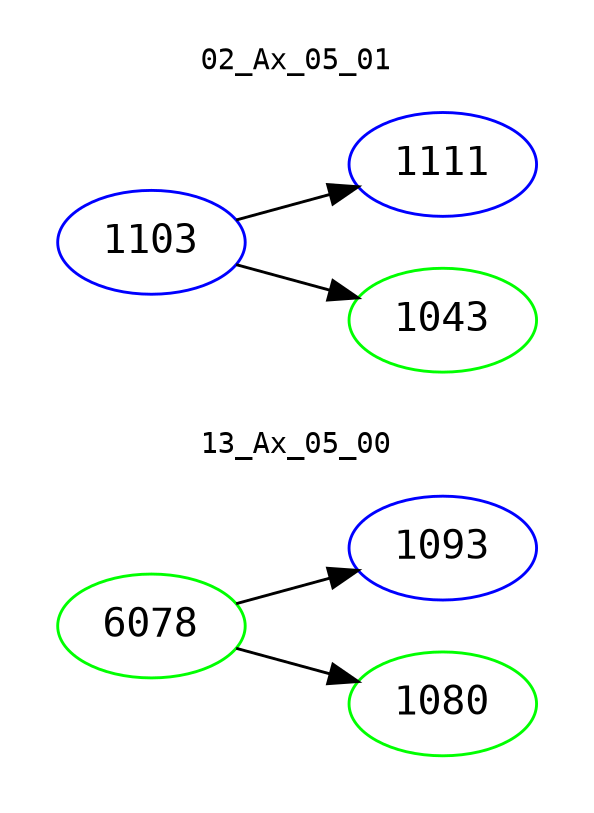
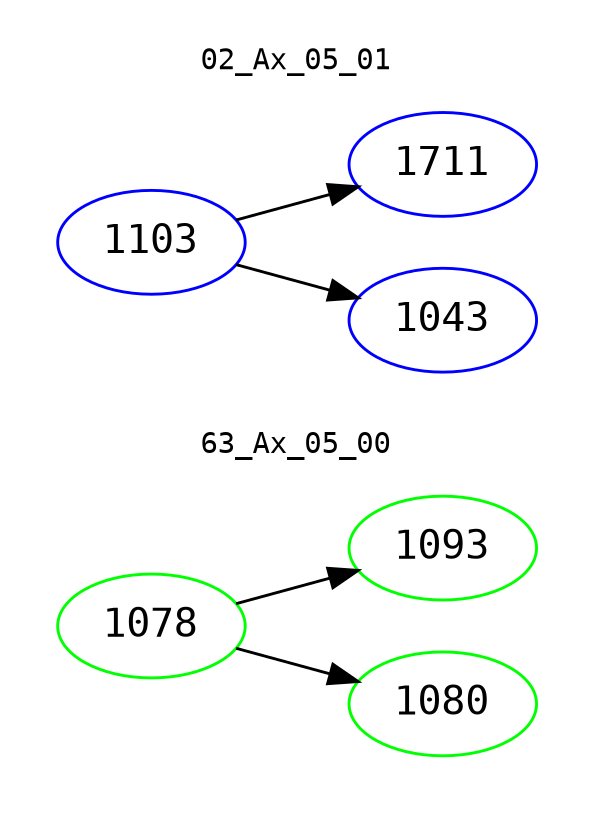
  digraph {
    fontname="DejaVu Sans Mono"
    rankdir=LR
    node [color=blue fontname="DejaVu Sans Mono"]
    edge [color=black fontname="DejaVu Sans Mono"]
-   n1 [color=green label=6078]
+   n1 [color=green label=1078]
    n2 [color=green label=1080]
-   n3 [label=1093]
+   n3 [color=green label=1093]
    n4 [label=1103]
-   n5 [color=green label=1043]
-   n6 [label=1111]
+   n5 [label=1043]
+   n6 [label=1711]
    subgraph cluster_1 {
      color=white
      fontsize=10
-     label="13_Ax_05_00"
+     label="63_Ax_05_00"
      n1
      n2
      n3
    }
    subgraph cluster_2 {
      color=white
      fontsize=10
      label="02_Ax_05_01"
      n4
      n5
      n6
    }
    n1 -> n2
    n1 -> n3
    n4 -> n5
    n4 -> n6
  }
